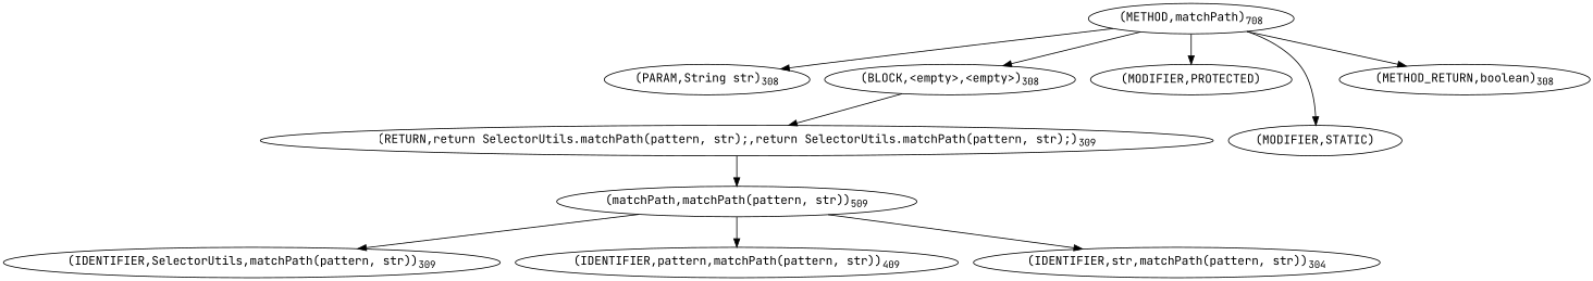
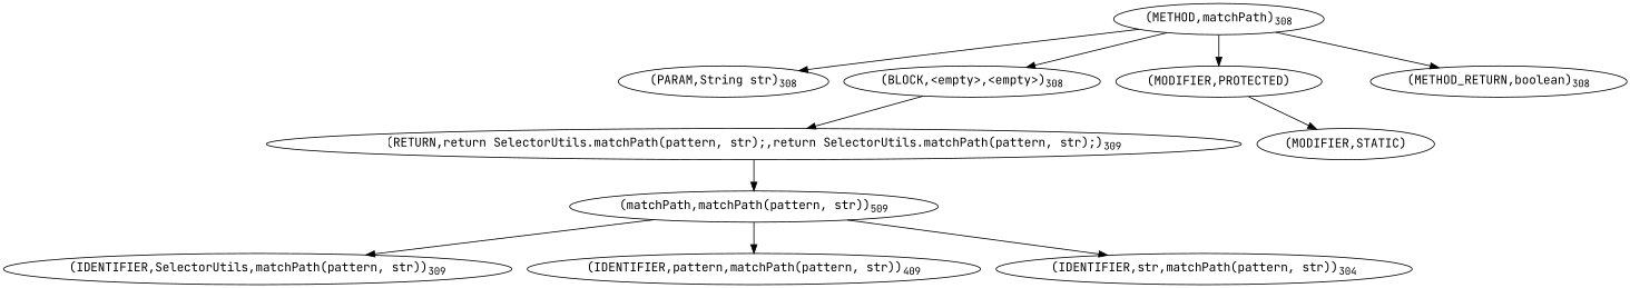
  digraph {
    fontname="JetBrains Mono"
    node [fontname="JetBrains Mono"]
    edge [fontname="JetBrains Mono"]
-   n1 [label=<(METHOD,matchPath)<SUB>708</SUB>>]
+   n1 [label=<(METHOD,matchPath)<SUB>308</SUB>>]
    n2 [label=<(PARAM,String str)<SUB>308</SUB>>]
    n3 [label=<(BLOCK,&lt;empty&gt;,&lt;empty&gt;)<SUB>308</SUB>>]
    n4 [label=<(MODIFIER,PROTECTED)>]
    n5 [label=<(MODIFIER,STATIC)>]
    n6 [label=<(METHOD_RETURN,boolean)<SUB>308</SUB>>]
    n7 [label=<(RETURN,return SelectorUtils.matchPath(pattern, str);,return SelectorUtils.matchPath(pattern, str);)<SUB>309</SUB>>]
    n8 [label=<(matchPath,matchPath(pattern, str))<SUB>509</SUB>>]
    n9 [label=<(IDENTIFIER,SelectorUtils,matchPath(pattern, str))<SUB>309</SUB>>]
    n10 [label=<(IDENTIFIER,pattern,matchPath(pattern, str))<SUB>409</SUB>>]
    n11 [label=<(IDENTIFIER,str,matchPath(pattern, str))<SUB>304</SUB>>]
    n1 -> n2
    n1 -> n3
    n1 -> n4
-   n1 -> n5
+   n4 -> n5
    n1 -> n6
    n3 -> n7
    n7 -> n8
    n8 -> n9
    n8 -> n10
    n8 -> n11
  }
